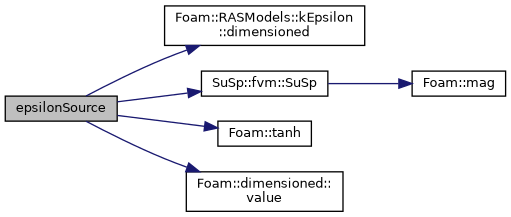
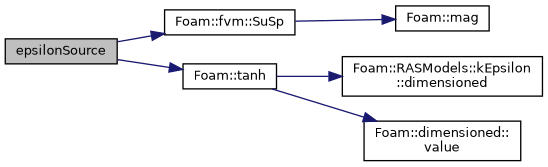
  digraph {
    rankdir=LR
    node [color=black fontname=Helvetica fontsize=10 shape=record]
    edge [color=midnightblue fontname=Helvetica fontsize=10 labelfontname=Helvetica labelfontsize=10 style=solid]
    n1 [fillcolor=grey75 fontcolor=black height=0.2 label=epsilonSource style=filled width=0.4]
    n2 [height=0.2 label="Foam::RASModels::kEpsilon\l::dimensioned" width=0.4]
-   n3 [height=0.2 label="SuSp::fvm::SuSp" width=0.4]
+   n3 [height=0.2 label="Foam::fvm::SuSp" width=0.4]
    n4 [height=0.2 label="Foam::tanh" width=0.4]
    n5 [height=0.2 label="Foam::dimensioned::\lvalue" width=0.4]
    n6 [height=0.2 label="Foam::mag" width=0.4]
-   n1 -> n2
+   n4 -> n2
    n1 -> n3
    n1 -> n4
-   n1 -> n5
+   n4 -> n5
    n3 -> n6
  }
